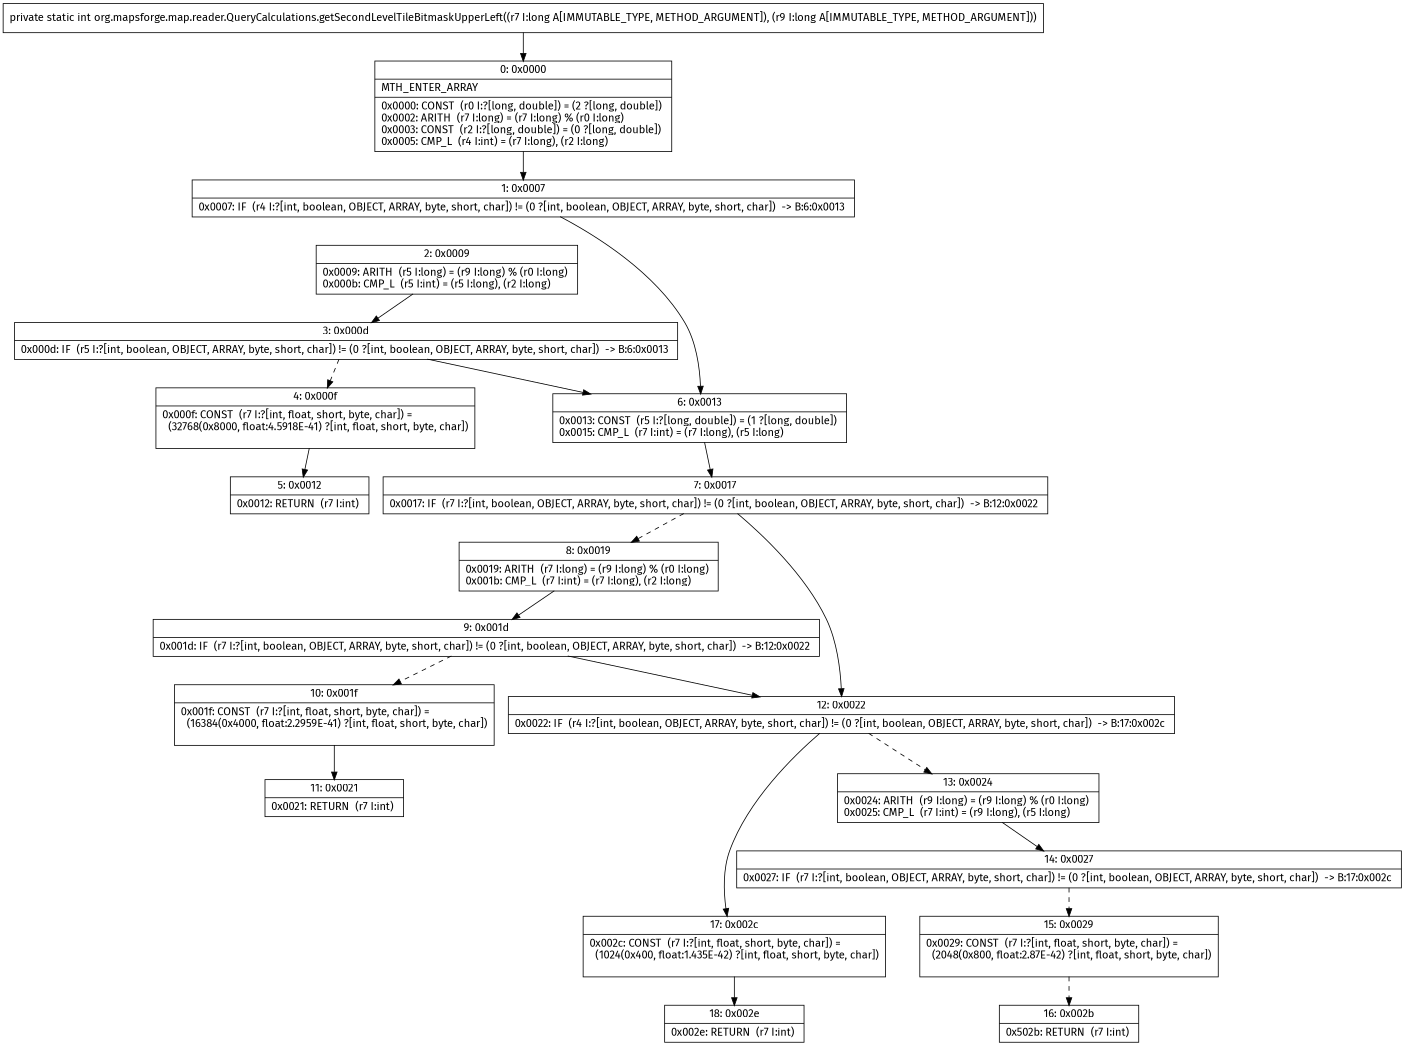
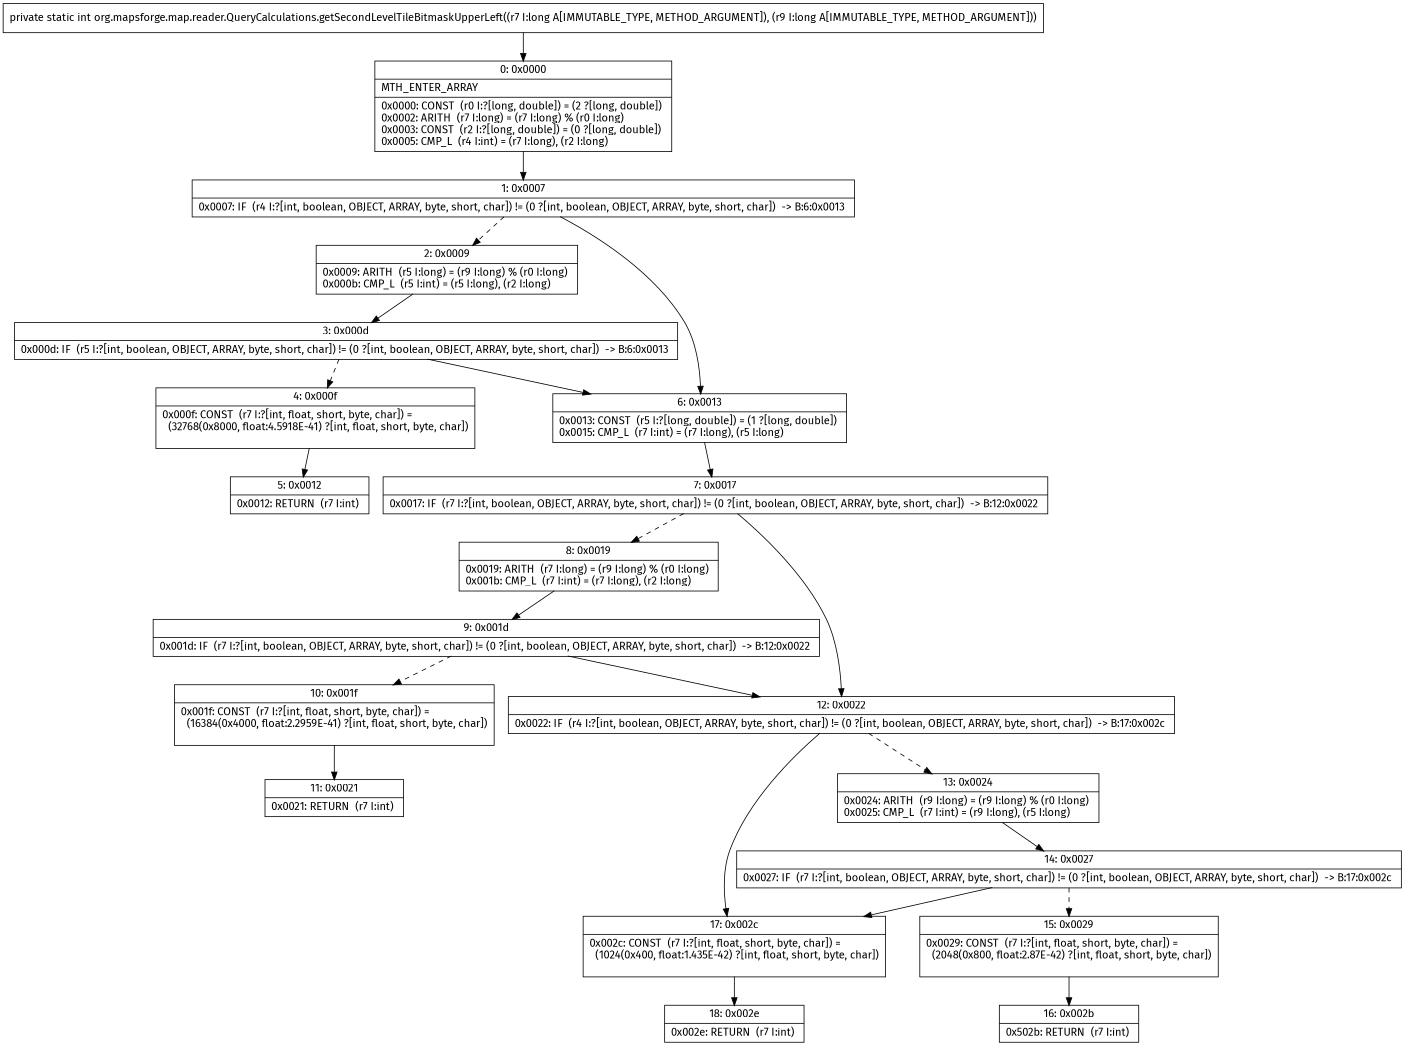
  digraph {
    fontname="Fira Sans"
    node [fontname="Fira Sans" shape=record]
    edge [fontname="Fira Sans"]
    n1 [label="{0\:\ 0x0000|MTH_ENTER_ARRAY\l|0x0000: CONST  (r0 I:?[long, double]) = (2 ?[long, double]) \l0x0002: ARITH  (r7 I:long) = (r7 I:long) % (r0 I:long) \l0x0003: CONST  (r2 I:?[long, double]) = (0 ?[long, double]) \l0x0005: CMP_L  (r4 I:int) = (r7 I:long), (r2 I:long) \l}"]
    n2 [label="{1\:\ 0x0007|0x0007: IF  (r4 I:?[int, boolean, OBJECT, ARRAY, byte, short, char]) != (0 ?[int, boolean, OBJECT, ARRAY, byte, short, char])  \-\> B:6:0x0013 \l}"]
    n3 [label="{2\:\ 0x0009|0x0009: ARITH  (r5 I:long) = (r9 I:long) % (r0 I:long) \l0x000b: CMP_L  (r5 I:int) = (r5 I:long), (r2 I:long) \l}"]
    n4 [label="{6\:\ 0x0013|0x0013: CONST  (r5 I:?[long, double]) = (1 ?[long, double]) \l0x0015: CMP_L  (r7 I:int) = (r7 I:long), (r5 I:long) \l}"]
    n5 [label="{3\:\ 0x000d|0x000d: IF  (r5 I:?[int, boolean, OBJECT, ARRAY, byte, short, char]) != (0 ?[int, boolean, OBJECT, ARRAY, byte, short, char])  \-\> B:6:0x0013 \l}"]
    n6 [label="{7\:\ 0x0017|0x0017: IF  (r7 I:?[int, boolean, OBJECT, ARRAY, byte, short, char]) != (0 ?[int, boolean, OBJECT, ARRAY, byte, short, char])  \-\> B:12:0x0022 \l}"]
    n7 [label="{4\:\ 0x000f|0x000f: CONST  (r7 I:?[int, float, short, byte, char]) = \l  (32768(0x8000, float:4.5918E\-41) ?[int, float, short, byte, char])\l \l}"]
    n8 [label="{5\:\ 0x0012|0x0012: RETURN  (r7 I:int) \l}"]
    n9 [label="{8\:\ 0x0019|0x0019: ARITH  (r7 I:long) = (r9 I:long) % (r0 I:long) \l0x001b: CMP_L  (r7 I:int) = (r7 I:long), (r2 I:long) \l}"]
    n10 [label="{12\:\ 0x0022|0x0022: IF  (r4 I:?[int, boolean, OBJECT, ARRAY, byte, short, char]) != (0 ?[int, boolean, OBJECT, ARRAY, byte, short, char])  \-\> B:17:0x002c \l}"]
    n11 [label="{9\:\ 0x001d|0x001d: IF  (r7 I:?[int, boolean, OBJECT, ARRAY, byte, short, char]) != (0 ?[int, boolean, OBJECT, ARRAY, byte, short, char])  \-\> B:12:0x0022 \l}"]
    n12 [label="{13\:\ 0x0024|0x0024: ARITH  (r9 I:long) = (r9 I:long) % (r0 I:long) \l0x0025: CMP_L  (r7 I:int) = (r9 I:long), (r5 I:long) \l}"]
    n13 [label="{17\:\ 0x002c|0x002c: CONST  (r7 I:?[int, float, short, byte, char]) = \l  (1024(0x400, float:1.435E\-42) ?[int, float, short, byte, char])\l \l}"]
    n14 [label="{10\:\ 0x001f|0x001f: CONST  (r7 I:?[int, float, short, byte, char]) = \l  (16384(0x4000, float:2.2959E\-41) ?[int, float, short, byte, char])\l \l}"]
    n15 [label="{11\:\ 0x0021|0x0021: RETURN  (r7 I:int) \l}"]
    n16 [label="{14\:\ 0x0027|0x0027: IF  (r7 I:?[int, boolean, OBJECT, ARRAY, byte, short, char]) != (0 ?[int, boolean, OBJECT, ARRAY, byte, short, char])  \-\> B:17:0x002c \l}"]
    n17 [label="{18\:\ 0x002e|0x002e: RETURN  (r7 I:int) \l}"]
    n18 [label="{15\:\ 0x0029|0x0029: CONST  (r7 I:?[int, float, short, byte, char]) = \l  (2048(0x800, float:2.87E\-42) ?[int, float, short, byte, char])\l \l}"]
    n19 [label="{16\:\ 0x002b|0x502b: RETURN  (r7 I:int) \l}"]
    n20 [label="{private static int org.mapsforge.map.reader.QueryCalculations.getSecondLevelTileBitmaskUpperLeft((r7 I:long A[IMMUTABLE_TYPE, METHOD_ARGUMENT]), (r9 I:long A[IMMUTABLE_TYPE, METHOD_ARGUMENT])) }"]
    n1 -> n2
+   n2 -> n3 [style=dashed]
    n2 -> n4
    n3 -> n5
    n4 -> n6
    n5 -> n4
    n5 -> n7 [style=dashed]
    n6 -> n9 [style=dashed]
    n6 -> n10
    n7 -> n8
    n9 -> n11
    n10 -> n12 [style=dashed]
    n10 -> n13
    n11 -> n10
    n11 -> n14 [style=dashed]
    n12 -> n16
    n13 -> n17
    n14 -> n15
+   n16 -> n13
    n16 -> n18 [style=dashed]
-   n18 -> n19 [style=dashed]
+   n18 -> n19
    n20 -> n1
  }
